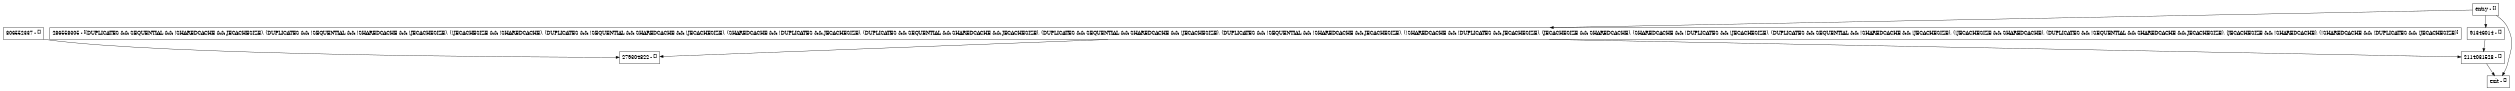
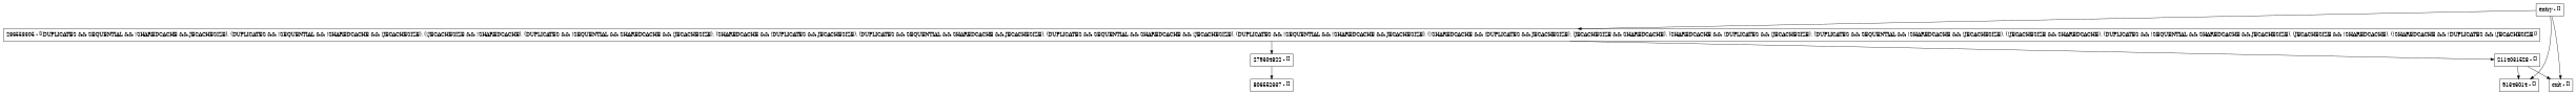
  digraph {
    fontname="DejaVu Serif"
    node [fontname="DejaVu Serif" shape=record]
    edge [fontname="DejaVu Serif"]
    n1 [label="279304822 - []"]
    n2 [label="806552337 - []"]
    n3 [label="91346014 - []"]
    n4 [label="2114031528 - []"]
    n5 [label="entry - []"]
    n6 [label="286558305 - [(DUPLICATES && SEQUENTIAL && !SHAREDCACHE && JECACHESIZE), (DUPLICATES && !SEQUENTIAL && !SHAREDCACHE && !JECACHESIZE), (!JECACHESIZE && !SHAREDCACHE), (DUPLICATES && !SEQUENTIAL && SHAREDCACHE && !JECACHESIZE), (SHAREDCACHE && !DUPLICATES && JECACHESIZE), (DUPLICATES && SEQUENTIAL && SHAREDCACHE && JECACHESIZE), (DUPLICATES && SEQUENTIAL && SHAREDCACHE && !JECACHESIZE), (DUPLICATES && !SEQUENTIAL && !SHAREDCACHE && JECACHESIZE), (!SHAREDCACHE && !DUPLICATES && JECACHESIZE), (JECACHESIZE && SHAREDCACHE), (SHAREDCACHE && !DUPLICATES && !JECACHESIZE), (DUPLICATES && SEQUENTIAL && !SHAREDCACHE && !JECACHESIZE), (!JECACHESIZE && SHAREDCACHE), (DUPLICATES && !SEQUENTIAL && SHAREDCACHE && JECACHESIZE), (JECACHESIZE && !SHAREDCACHE), (!SHAREDCACHE && !DUPLICATES && !JECACHESIZE)]"]
    n7 [label="exit - []"]
-   n2 -> n1
-   n3 -> n4
+   n1 -> n2
+   n4 -> n3
    n4 -> n7
    n5 -> n3
    n5 -> n6
    n5 -> n7
    n6 -> n1
    n6 -> n4
  }
